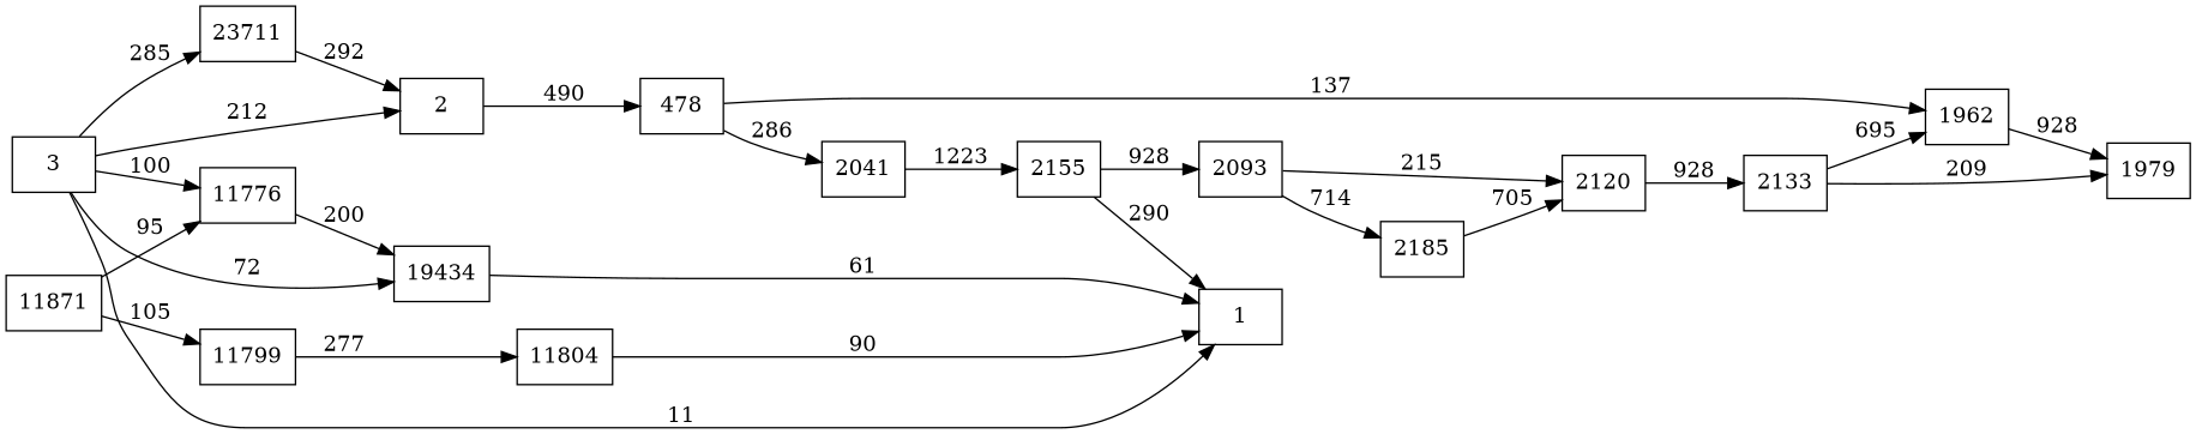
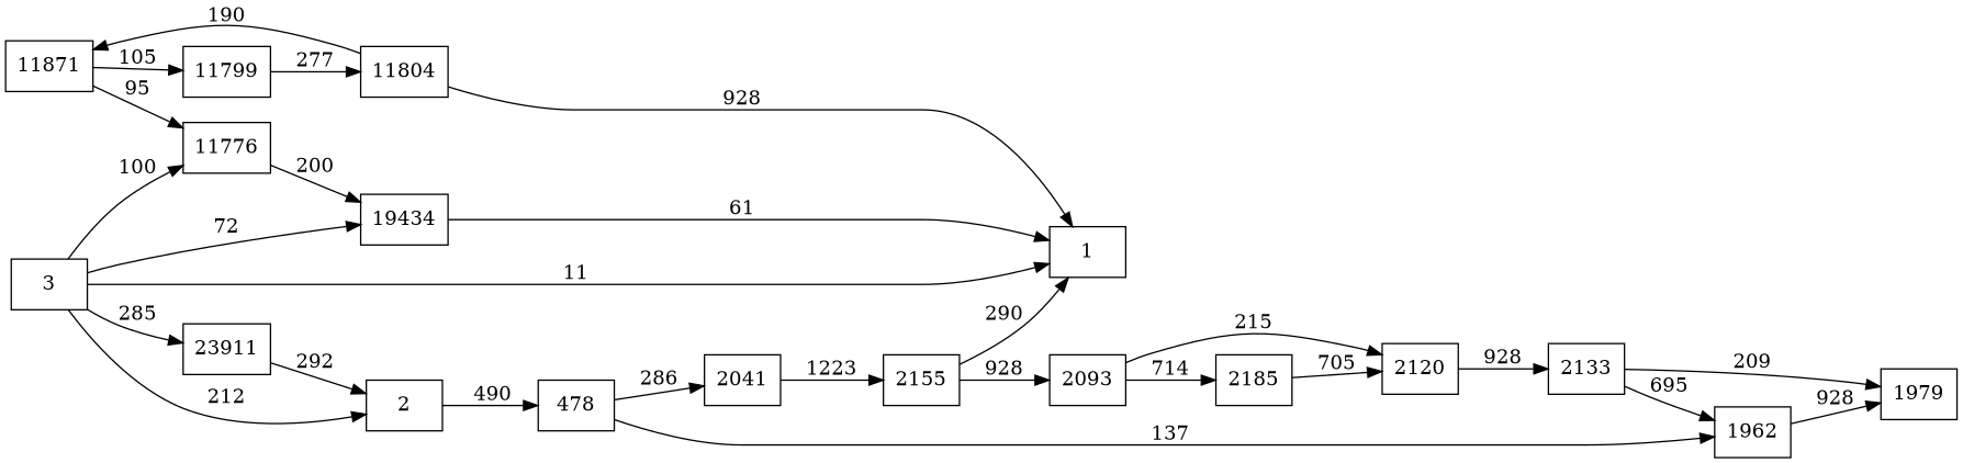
  digraph {
    rankdir=LR
    node [shape=rectangle]
    2
    478
    1962
    2041
    1979
    n6 [label=2155]
    1
    2093
    2120
    2185
    2133
    11776
    19434
    11799
    11804
    11871
-   23711
+   23711 [label=23911]
    n18 [label=3]
    2 -> 478 [label=490]
    478 -> 1962 [label=137]
    478 -> 2041 [label=286]
    1962 -> 1979 [label=928]
    2041 -> n6 [label=1223]
    n6 -> 1 [label=290]
    n6 -> 2093 [label=928]
    2093 -> 2120 [label=215]
    2093 -> 2185 [label=714]
    2120 -> 2133 [label=928]
    2185 -> 2120 [label=705]
    2133 -> 1962 [label=695]
    2133 -> 1979 [label=209]
    11776 -> 19434 [label=200]
    19434 -> 1 [label=61]
    11799 -> 11804 [label=277]
-   11804 -> 1 [label=90]
+   11804 -> 1 [label=928]
+   11804 -> 11871 [label=190]
    11871 -> 11776 [label=95]
    11871 -> 11799 [label=105]
    23711 -> 2 [label=292]
    n18 -> 2 [label=212]
    n18 -> 1 [label=11]
    n18 -> 11776 [label=100]
    n18 -> 19434 [label=72]
    n18 -> 23711 [label=285]
  }
